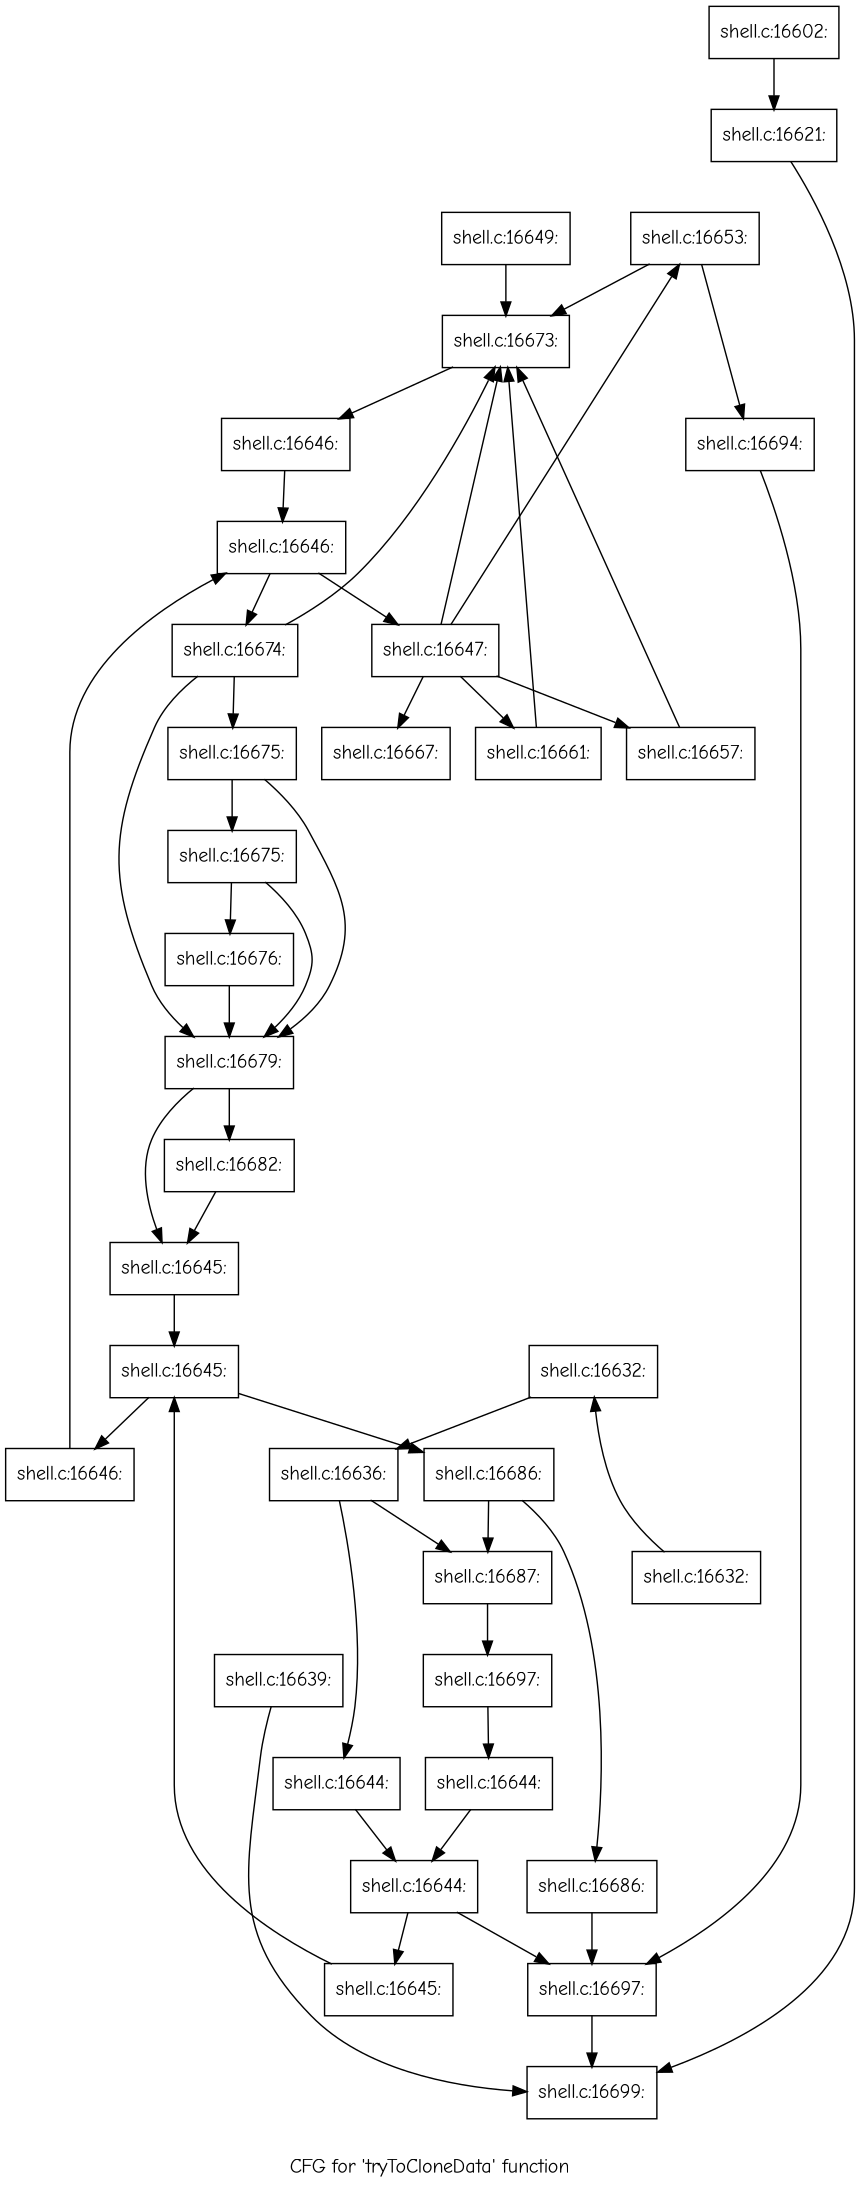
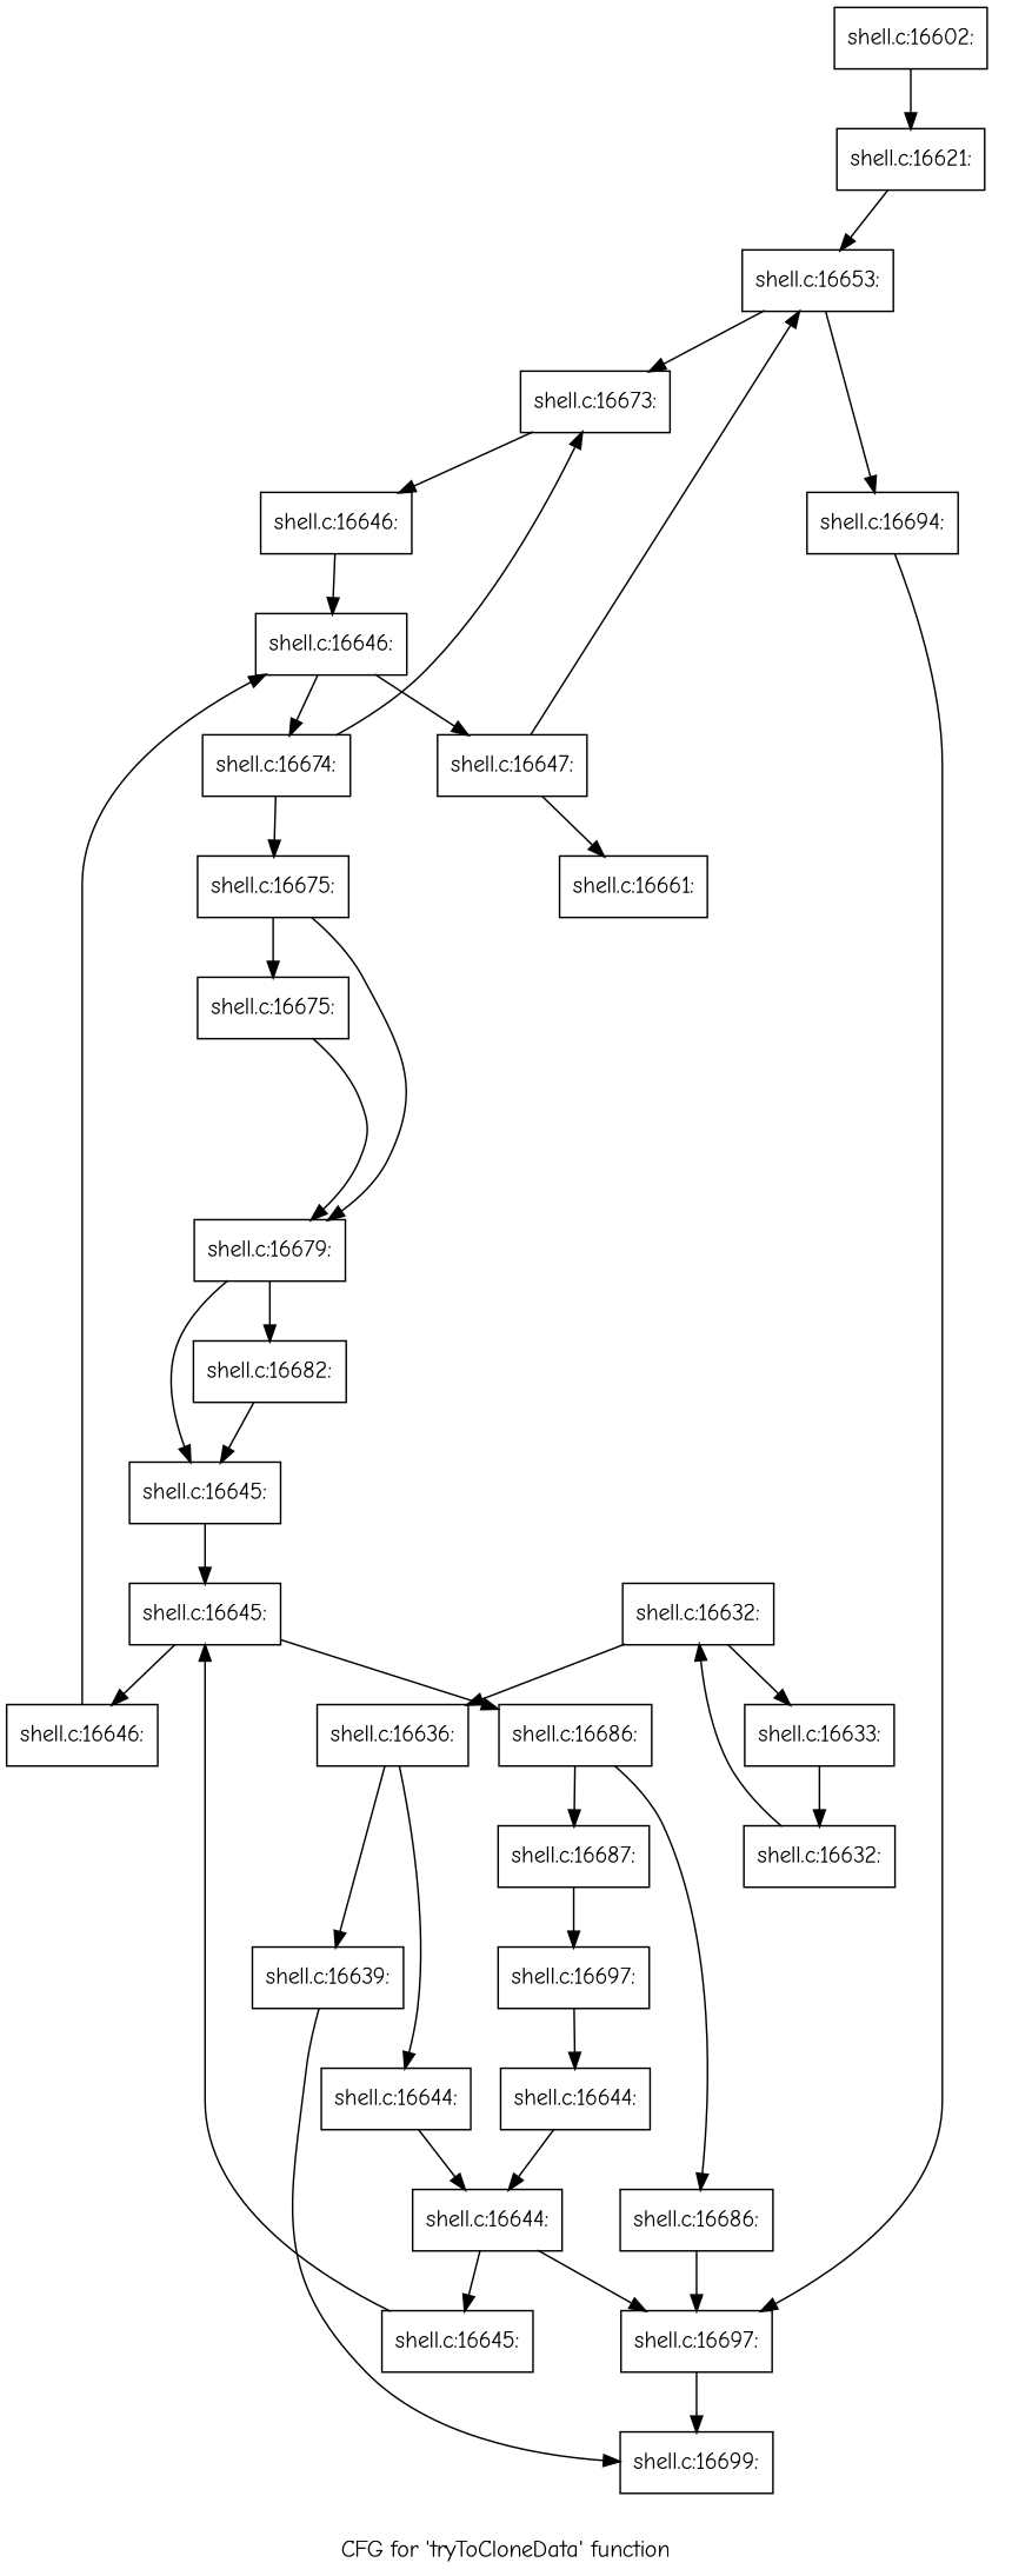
  digraph {
    fontname="Comic Neue"
    label="CFG for 'tryToCloneData' function"
    node [fontname="Comic Neue" shape=record]
    edge [fontname="Comic Neue"]
    n1 [label="{shell.c:16602:}"]
    n2 [label="{shell.c:16621:}"]
    n3 [label="{shell.c:16699:}"]
    n4 [label="{shell.c:16632:}"]
+   n5 [label="{shell.c:16633:}"]
    n6 [label="{shell.c:16636:}"]
    n7 [label="{shell.c:16632:}"]
    n8 [label="{shell.c:16639:}"]
    n9 [label="{shell.c:16644:}"]
    n10 [label="{shell.c:16644:}"]
    n11 [label="{shell.c:16645:}"]
    n12 [label="{shell.c:16697:}"]
    n13 [label="{shell.c:16645:}"]
    n14 [label="{shell.c:16646:}"]
    n15 [label="{shell.c:16686:}"]
    n16 [label="{shell.c:16646:}"]
    n17 [label="{shell.c:16686:}"]
    n18 [label="{shell.c:16687:}"]
    n19 [label="{shell.c:16647:}"]
    n20 [label="{shell.c:16674:}"]
    n21 [label="{shell.c:16697:}"]
    n22 [label="{shell.c:16673:}"]
    n23 [label="{shell.c:16653:}"]
-   n24 [label="{shell.c:16657:}"]
    n25 [label="{shell.c:16661:}"]
-   n26 [label="{shell.c:16667:}"]
    n27 [label="{shell.c:16675:}"]
    n28 [label="{shell.c:16679:}"]
    n29 [label="{shell.c:16646:}"]
-   n30 [label="{shell.c:16649:}"]
    n31 [label="{shell.c:16694:}"]
    n32 [label="{shell.c:16675:}"]
    n33 [label="{shell.c:16682:}"]
    n34 [label="{shell.c:16645:}"]
-   n35 [label="{shell.c:16676:}"]
    n36 [label="{shell.c:16644:}"]
    n1 -> n2
-   n2 -> n3
+   n2 -> n23
+   n4 -> n5
    n4 -> n6
-   n6 -> n18
+   n5 -> n7
+   n6 -> n8
    n6 -> n9
    n7 -> n4
    n8 -> n3
    n9 -> n10
    n10 -> n11
    n10 -> n12
    n11 -> n13
    n12 -> n3
    n13 -> n14
    n13 -> n15
    n14 -> n16
    n15 -> n17
    n15 -> n18
    n16 -> n19
    n16 -> n20
    n17 -> n12
    n18 -> n21
-   n19 -> n22
    n19 -> n23
-   n19 -> n24
    n19 -> n25
-   n19 -> n26
    n20 -> n22
    n20 -> n27
-   n20 -> n28
    n21 -> n36
    n22 -> n29
    n23 -> n22
    n23 -> n31
-   n24 -> n22
-   n25 -> n22
    n27 -> n28
    n27 -> n32
    n28 -> n33
    n28 -> n34
    n29 -> n16
-   n30 -> n22
    n31 -> n12
    n32 -> n28
-   n32 -> n35
    n33 -> n34
    n34 -> n13
-   n35 -> n28
    n36 -> n10
  }
